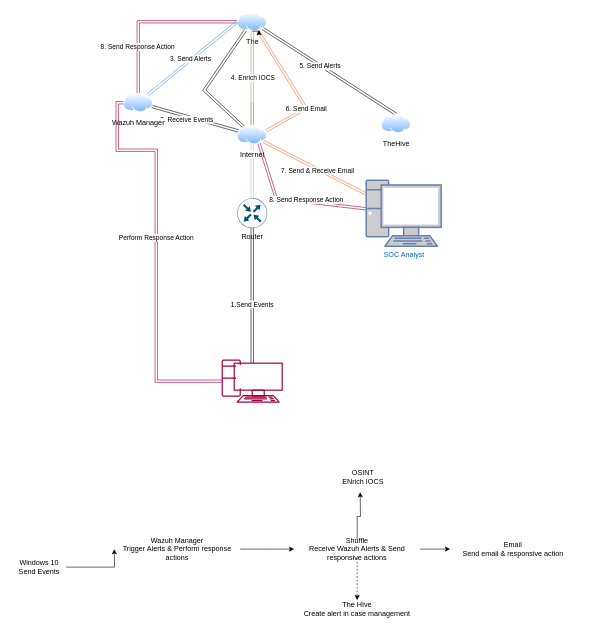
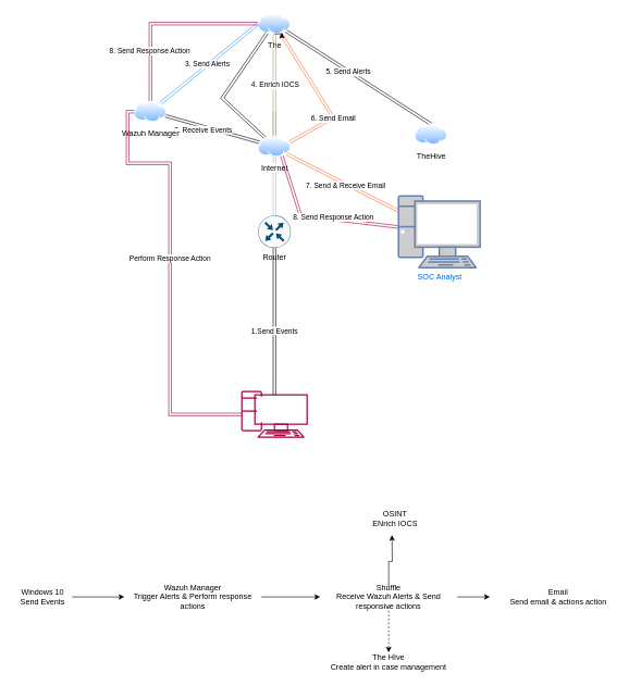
  <mxCell id="0" />
  <mxCell id="1" parent="0" />
  <mxCell id="2" style="edgeStyle=orthogonalEdgeStyle;rounded=0;orthogonalLoop=1;jettySize=auto;html=1;startArrow=classic;startFill=1;shape=link;exitX=0.5;exitY=0.07;exitDx=0;exitDy=0;exitPerimeter=0;" parent="1" source="30" edge="1"><mxGeometry relative="1" as="geometry"><mxPoint x="420" y="600" as="sourcePoint" /><mxPoint x="419" y="340" as="targetPoint" /></mxGeometry></mxCell>
  <mxCell id="3" value="Windows 10 Client&amp;nbsp;&lt;div&gt;&lt;span style=&quot;background-color: initial;&quot;&gt;Wazuh Agent&lt;/span&gt;&lt;br&gt;&lt;/div&gt;&lt;div&gt;&lt;div&gt;&lt;br&gt;&lt;/div&gt;&lt;/div&gt;" style="fontColor=#ffffff;verticalAlign=top;verticalLabelPosition=bottom;labelPosition=center;align=center;html=1;outlineConnect=0;fillColor=none;strokeColor=#A50040;gradientDirection=north;strokeWidth=2;shape=mxgraph.networks.pc;shadow=0;gradientColor=none;" parent="1" vertex="1"><mxGeometry x="370" y="600" width="100" height="70" as="geometry" /></mxCell>
  <mxCell id="4" style="edgeStyle=orthogonalEdgeStyle;rounded=0;orthogonalLoop=1;jettySize=auto;html=1;shape=link;strokeColor=#B5B5B5;" parent="1" source="30" edge="1"><mxGeometry relative="1" as="geometry"><mxPoint x="420" y="170" as="targetPoint" /></mxGeometry></mxCell>
  <mxCell id="5" style="rounded=0;orthogonalLoop=1;jettySize=auto;html=1;entryX=0.5;entryY=0;entryDx=0;entryDy=0;shape=link;" edge="1" parent="1" source="11" target="12"><mxGeometry relative="1" as="geometry" /></mxCell>
  <mxCell id="6" value="5. Send Alerts" style="edgeLabel;html=1;align=center;verticalAlign=middle;resizable=0;points=[];" vertex="1" connectable="0" parent="5"><mxGeometry x="-0.146" y="-2" relative="1" as="geometry"><mxPoint x="1" as="offset" /></mxGeometry></mxCell>
  <mxCell id="7" style="rounded=0;orthogonalLoop=1;jettySize=auto;html=1;entryX=1;entryY=0.25;entryDx=0;entryDy=0;strokeColor=#FF6D2E;shape=link;elbow=vertical;" edge="1" parent="1" source="11" target="18"><mxGeometry relative="1" as="geometry"><Array as="points"><mxPoint x="510" y="180" /></Array></mxGeometry></mxCell>
  <mxCell id="8" value="6. Send Email" style="edgeLabel;html=1;align=center;verticalAlign=middle;resizable=0;points=[];" vertex="1" connectable="0" parent="7"><mxGeometry x="-0.151" y="1" relative="1" as="geometry"><mxPoint x="28" y="47" as="offset" /></mxGeometry></mxCell>
  <mxCell id="9" style="edgeStyle=orthogonalEdgeStyle;rounded=0;orthogonalLoop=1;jettySize=auto;html=1;entryX=0.5;entryY=0;entryDx=0;entryDy=0;shape=link;fillColor=#d80073;strokeColor=#A50040;" edge="1" parent="1" source="11" target="21"><mxGeometry relative="1" as="geometry" /></mxCell>
  <mxCell id="10" value="8. Send Response Action" style="edgeLabel;html=1;align=center;verticalAlign=middle;resizable=0;points=[];" vertex="1" connectable="0" parent="9"><mxGeometry x="0.46" y="-2" relative="1" as="geometry"><mxPoint as="offset" /></mxGeometry></mxCell>
  <mxCell id="11" value="The&lt;div&gt;&lt;br&gt;&lt;/div&gt;" style="image;aspect=fixed;perimeter=ellipsePerimeter;html=1;align=center;shadow=0;dashed=0;spacingTop=3;image=img/lib/active_directory/internet_cloud.svg;" parent="1" vertex="1"><mxGeometry x="395" y="20" width="50" height="31.5" as="geometry" /></mxCell>
  <mxCell id="12" value="TheHive" style="image;aspect=fixed;perimeter=ellipsePerimeter;html=1;align=center;shadow=0;dashed=0;spacingTop=3;image=img/lib/active_directory/internet_cloud.svg;" parent="1" vertex="1"><mxGeometry x="635" y="190" width="50" height="31.5" as="geometry" /></mxCell>
  <mxCell id="13" style="rounded=0;orthogonalLoop=1;jettySize=auto;html=1;shape=link;" parent="1" source="18" target="21" edge="1"><mxGeometry relative="1" as="geometry" /></mxCell>
  <mxCell id="14" value="2. Receive Events" style="edgeLabel;html=1;align=center;verticalAlign=middle;resizable=0;points=[];" parent="13" vertex="1" connectable="0"><mxGeometry x="0.183" y="5" relative="1" as="geometry"><mxPoint as="offset" /></mxGeometry></mxCell>
  <mxCell id="15" style="edgeStyle=orthogonalEdgeStyle;rounded=0;orthogonalLoop=1;jettySize=auto;html=1;shape=link;fillColor=#d5e8d4;strokeColor=#82b366;" parent="1" source="18" target="11" edge="1"><mxGeometry relative="1" as="geometry" /></mxCell>
  <mxCell id="16" value="4. Enrich IOCS" style="edgeLabel;html=1;align=center;verticalAlign=middle;resizable=0;points=[];" parent="15" vertex="1" connectable="0"><mxGeometry x="-0.229" relative="1" as="geometry"><mxPoint y="-18" as="offset" /></mxGeometry></mxCell>
  <mxCell id="17" style="rounded=0;orthogonalLoop=1;jettySize=auto;html=1;entryX=0.25;entryY=1;entryDx=0;entryDy=0;shape=link;" edge="1" parent="1" source="18" target="11"><mxGeometry relative="1" as="geometry"><Array as="points"><mxPoint x="340" y="150" /></Array></mxGeometry></mxCell>
  <mxCell id="18" value="Internet" style="image;aspect=fixed;perimeter=ellipsePerimeter;html=1;align=center;shadow=0;dashed=0;spacingTop=3;image=img/lib/active_directory/internet_cloud.svg;" parent="1" vertex="1"><mxGeometry x="395" y="208.5" width="50" height="31.5" as="geometry" /></mxCell>
  <mxCell id="19" style="rounded=0;orthogonalLoop=1;jettySize=auto;html=1;entryX=0;entryY=0.5;entryDx=0;entryDy=0;shape=link;strokeColor=#3399FF;" parent="1" source="21" target="11" edge="1"><mxGeometry relative="1" as="geometry" /></mxCell>
  <mxCell id="20" value="3. Send Alerts" style="edgeLabel;html=1;align=center;verticalAlign=middle;resizable=0;points=[];" parent="19" vertex="1" connectable="0"><mxGeometry x="-0.032" y="2" relative="1" as="geometry"><mxPoint as="offset" /></mxGeometry></mxCell>
  <mxCell id="21" value="Wazuh Manager" style="image;aspect=fixed;perimeter=ellipsePerimeter;html=1;align=center;shadow=0;dashed=0;spacingTop=3;image=img/lib/active_directory/internet_cloud.svg;" parent="1" vertex="1"><mxGeometry x="205" y="155" width="50" height="31.5" as="geometry" /></mxCell>
  <mxCell id="22" style="edgeStyle=orthogonalEdgeStyle;rounded=0;orthogonalLoop=1;jettySize=auto;html=1;exitX=0.5;exitY=1;exitDx=0;exitDy=0;entryX=0.75;entryY=1;entryDx=0;entryDy=0;" parent="1" source="11" target="11" edge="1"><mxGeometry relative="1" as="geometry" /></mxCell>
  <mxCell id="23" value="" style="rounded=0;orthogonalLoop=1;jettySize=auto;html=1;entryX=1;entryY=1;entryDx=0;entryDy=0;shape=link;strokeColor=#FF6D2E;" parent="1" source="27" edge="1" target="18"><mxGeometry relative="1" as="geometry"><mxPoint x="660" y="450" as="targetPoint" /></mxGeometry></mxCell>
  <mxCell id="24" value="7. Send &amp;amp; Receive Email" style="edgeLabel;html=1;align=center;verticalAlign=middle;resizable=0;points=[];" vertex="1" connectable="0" parent="23"><mxGeometry x="-0.058" y="2" relative="1" as="geometry"><mxPoint as="offset" /></mxGeometry></mxCell>
  <mxCell id="25" style="rounded=0;orthogonalLoop=1;jettySize=auto;html=1;entryX=0.75;entryY=1;entryDx=0;entryDy=0;shape=link;fillColor=#d80073;strokeColor=#A50040;" edge="1" parent="1" source="27" target="18"><mxGeometry relative="1" as="geometry"><Array as="points"><mxPoint x="460" y="330" /></Array></mxGeometry></mxCell>
  <mxCell id="26" value="8. Send Response Action" style="edgeLabel;html=1;align=center;verticalAlign=middle;resizable=0;points=[];" vertex="1" connectable="0" parent="25"><mxGeometry x="0.009" y="-1" relative="1" as="geometry"><mxPoint x="24" as="offset" /></mxGeometry></mxCell>
  <mxCell id="27" value="SOC Analyst" style="fontColor=#0066CC;verticalAlign=top;verticalLabelPosition=bottom;labelPosition=center;align=center;html=1;outlineConnect=0;fillColor=#CCCCCC;strokeColor=#6881B3;gradientColor=none;gradientDirection=north;strokeWidth=2;shape=mxgraph.networks.pc;" parent="1" vertex="1"><mxGeometry x="610" y="300" width="125" height="110" as="geometry" /></mxCell>
  <mxCell id="28" value="" style="edgeStyle=orthogonalEdgeStyle;rounded=0;orthogonalLoop=1;jettySize=auto;html=1;startArrow=classic;startFill=1;shape=link;exitX=0.5;exitY=0.07;exitDx=0;exitDy=0;exitPerimeter=0;" parent="1" source="3" target="30" edge="1"><mxGeometry relative="1" as="geometry"><mxPoint x="420" y="605" as="sourcePoint" /><mxPoint x="420" y="420" as="targetPoint" /></mxGeometry></mxCell>
  <mxCell id="29" value="1.Send Events" style="edgeLabel;html=1;align=center;verticalAlign=middle;resizable=0;points=[];" parent="28" vertex="1" connectable="0"><mxGeometry x="-0.129" y="1" relative="1" as="geometry"><mxPoint as="offset" /></mxGeometry></mxCell>
  <mxCell id="30" value="Router&lt;div&gt;&lt;br&gt;&lt;/div&gt;" style="sketch=0;points=[[0.5,0,0],[1,0.5,0],[0.5,1,0],[0,0.5,0],[0.145,0.145,0],[0.856,0.145,0],[0.855,0.856,0],[0.145,0.855,0]];verticalLabelPosition=bottom;html=1;verticalAlign=top;aspect=fixed;align=center;pointerEvents=1;shape=mxgraph.cisco19.rect;prIcon=router;fillColor=#FAFAFA;strokeColor=#005073;" parent="1" vertex="1"><mxGeometry x="395" y="330" width="50" height="50" as="geometry" /></mxCell>
  <mxCell id="31" style="edgeStyle=orthogonalEdgeStyle;rounded=0;orthogonalLoop=1;jettySize=auto;html=1;entryX=0;entryY=0.5;entryDx=0;entryDy=0;entryPerimeter=0;shape=link;fillColor=#d80073;strokeColor=#A50040;" edge="1" parent="1" source="21" target="3"><mxGeometry relative="1" as="geometry"><Array as="points"><mxPoint x="195" y="250" /><mxPoint x="260" y="250" /><mxPoint x="260" y="635" /></Array></mxGeometry></mxCell>
  <mxCell id="32" value="Perform Response Action" style="edgeLabel;html=1;align=center;verticalAlign=middle;resizable=0;points=[];" vertex="1" connectable="0" parent="31"><mxGeometry x="-0.076" y="-1" relative="1" as="geometry"><mxPoint as="offset" /></mxGeometry></mxCell>
  <mxCell id="33" style="edgeStyle=orthogonalEdgeStyle;rounded=0;orthogonalLoop=1;jettySize=auto;html=1;" edge="1" parent="1" source="34"><mxGeometry relative="1" as="geometry"><mxPoint x="190" y="915" as="targetPoint" /></mxGeometry></mxCell>
- <mxCell id="34" value="Windows 10 Send Events" style="text;html=1;align=center;verticalAlign=middle;whiteSpace=wrap;rounded=0;" vertex="1" parent="1"><mxGeometry x="20" y="930" width="90" height="30" as="geometry" /></mxCell>
+ <mxCell id="34" value="Windows 10 Send Events" style="text;html=1;align=center;verticalAlign=middle;whiteSpace=wrap;rounded=0;" vertex="1" parent="1"><mxGeometry x="20" y="900" width="90" height="30" as="geometry" /></mxCell>
  <mxCell id="35" style="edgeStyle=orthogonalEdgeStyle;rounded=0;orthogonalLoop=1;jettySize=auto;html=1;" edge="1" parent="1" source="36"><mxGeometry relative="1" as="geometry"><mxPoint x="490" y="915" as="targetPoint" /></mxGeometry></mxCell>
  <mxCell id="36" value="Wazuh Manager&lt;div&gt;Trigger Alerts &amp;amp; Perform response actions&lt;/div&gt;" style="text;html=1;align=center;verticalAlign=middle;whiteSpace=wrap;rounded=0;" vertex="1" parent="1"><mxGeometry x="190" y="900" width="210" height="30" as="geometry" /></mxCell>
  <mxCell id="37" style="edgeStyle=orthogonalEdgeStyle;rounded=0;orthogonalLoop=1;jettySize=auto;html=1;" edge="1" parent="1" source="40"><mxGeometry relative="1" as="geometry"><mxPoint x="600" y="820" as="targetPoint" /></mxGeometry></mxCell>
  <mxCell id="38" style="edgeStyle=orthogonalEdgeStyle;rounded=0;orthogonalLoop=1;jettySize=auto;html=1;entryX=0.5;entryY=0;entryDx=0;entryDy=0;dashed=1;" edge="1" parent="1" source="40" target="42"><mxGeometry relative="1" as="geometry" /></mxCell>
  <mxCell id="39" style="edgeStyle=orthogonalEdgeStyle;rounded=0;orthogonalLoop=1;jettySize=auto;html=1;" edge="1" parent="1" source="40"><mxGeometry relative="1" as="geometry"><mxPoint x="750" y="915" as="targetPoint" /></mxGeometry></mxCell>
  <mxCell id="40" value="Shuffle&lt;div&gt;Receive Wazuh Alerts &amp;amp; Send responsive actions&lt;/div&gt;" style="text;html=1;align=center;verticalAlign=middle;whiteSpace=wrap;rounded=0;" vertex="1" parent="1"><mxGeometry x="490" y="900" width="210" height="30" as="geometry" /></mxCell>
  <mxCell id="41" value="OSINT&lt;div&gt;ENrich IOCS&lt;/div&gt;" style="text;html=1;align=center;verticalAlign=middle;whiteSpace=wrap;rounded=0;" vertex="1" parent="1"><mxGeometry x="500" y="780" width="210" height="30" as="geometry" /></mxCell>
  <mxCell id="42" value="The HIve&lt;div&gt;Create alert in case management&lt;/div&gt;" style="text;html=1;align=center;verticalAlign=middle;whiteSpace=wrap;rounded=0;" vertex="1" parent="1"><mxGeometry x="490" y="1000" width="210" height="30" as="geometry" /></mxCell>
- <mxCell id="43" value="Email&lt;div&gt;Send email &amp;amp; responsive action&lt;/div&gt;" style="text;html=1;align=center;verticalAlign=middle;whiteSpace=wrap;rounded=0;" vertex="1" parent="1"><mxGeometry x="750" y="900" width="210" height="30" as="geometry" /></mxCell>
+ <mxCell id="43" value="Email&lt;div&gt;Send email &amp;amp; actions action&lt;/div&gt;" style="text;html=1;align=center;verticalAlign=middle;whiteSpace=wrap;rounded=0;" vertex="1" parent="1"><mxGeometry x="750" y="900" width="210" height="30" as="geometry" /></mxCell>
